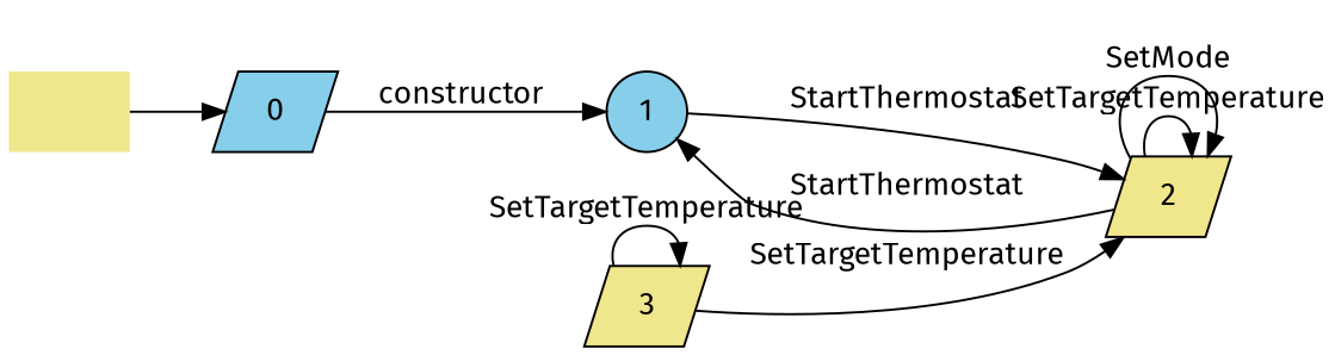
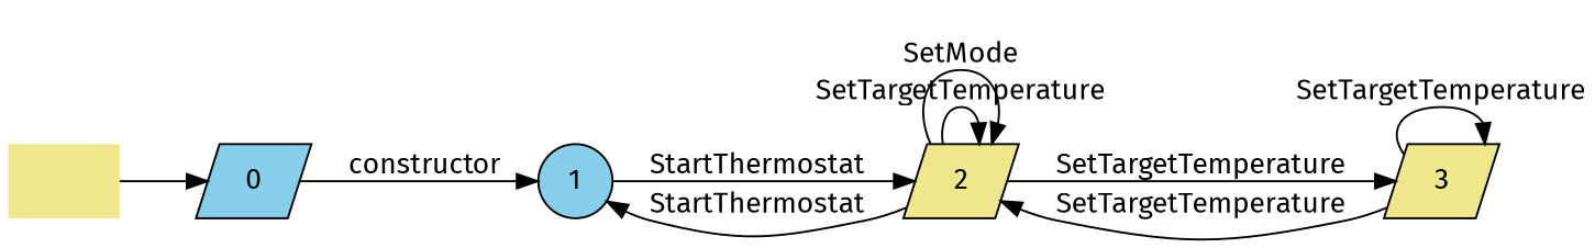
  digraph {
    fontname="Fira Sans"
    rankdir=LR
    node [color=black fillcolor=khaki fontname="Fira Sans" shape=parallelogram style=filled]
    edge [fontname="Fira Sans"]
    "" [shape=plaintext]
    n2 [fillcolor=skyblue label=0]
    n3 [fillcolor=skyblue label=1 shape=circle]
    n4 [label=2]
    n5 [label=3]
    "" -> n2
    n2 -> n3 [label=constructor]
    n3 -> n4 [label=StartThermostat]
    n4 -> n3 [label=StartThermostat]
    n4 -> n4 [label=SetTargetTemperature]
    n4 -> n4 [label=SetMode]
+   n4 -> n5 [label=SetTargetTemperature]
    n5 -> n4 [label=SetTargetTemperature]
    n5 -> n5 [label=SetTargetTemperature]
  }
